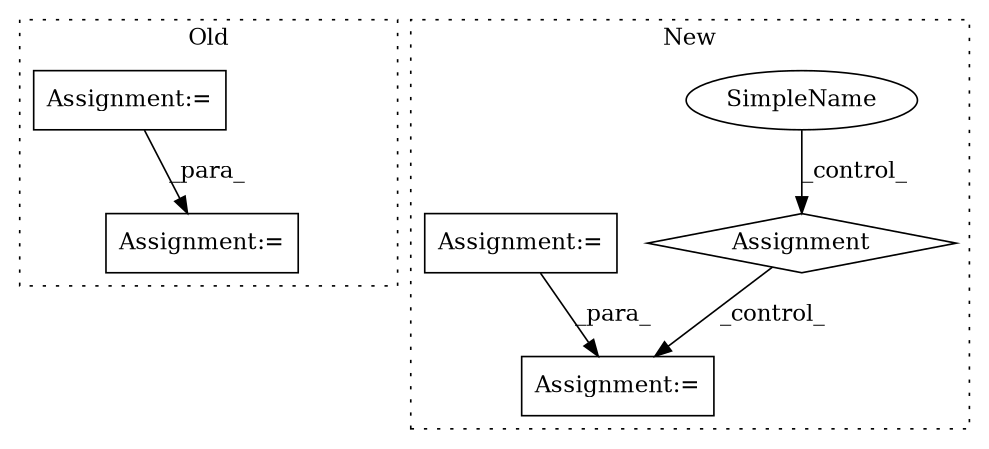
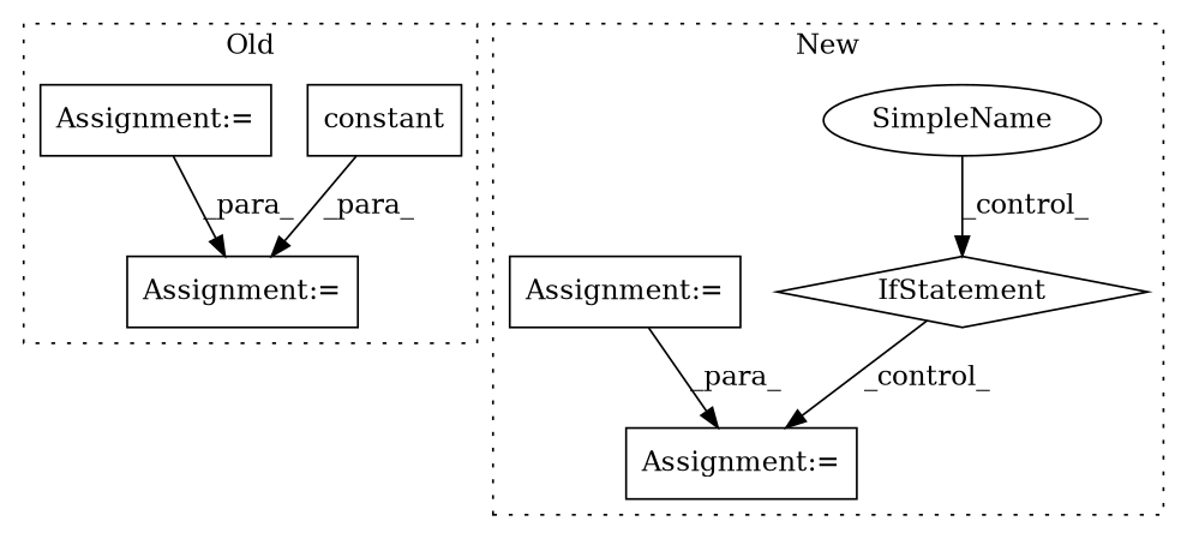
  digraph {
    node [a=7 l=1 shape=box]
+   n1 [a=32 l="9,1" label=constant s="3612,3637"]
    n2 [l=2 label="Assignment:=" s=3740]
    n3 [label="Assignment:=" s=3544]
-   n4 [a=25 l="4,2" label=Assignment s="3412,3437" shape=diamond]
+   n4 [a=25 l="4,2" label=IfStatement s="3412,3437" shape=diamond]
    n5 [label="Assignment:=" s=3448]
    n6 [a=42 label=SimpleName shape=ellipse l=""]
    n7 [label="Assignment:=" s=3297]
    subgraph cluster_1 {
      label=Old
      style=dotted
+     n1
      n2
      n3
    }
    subgraph cluster_2 {
      label=New
      style=dotted
      n4
      n5
      n6
      n7
    }
+   n1 -> n2 [label=_para_]
    n3 -> n2 [label=_para_]
    n4 -> n5 [label=_control_]
    n6 -> n4 [label=_control_]
    n7 -> n5 [label=_para_]
  }
